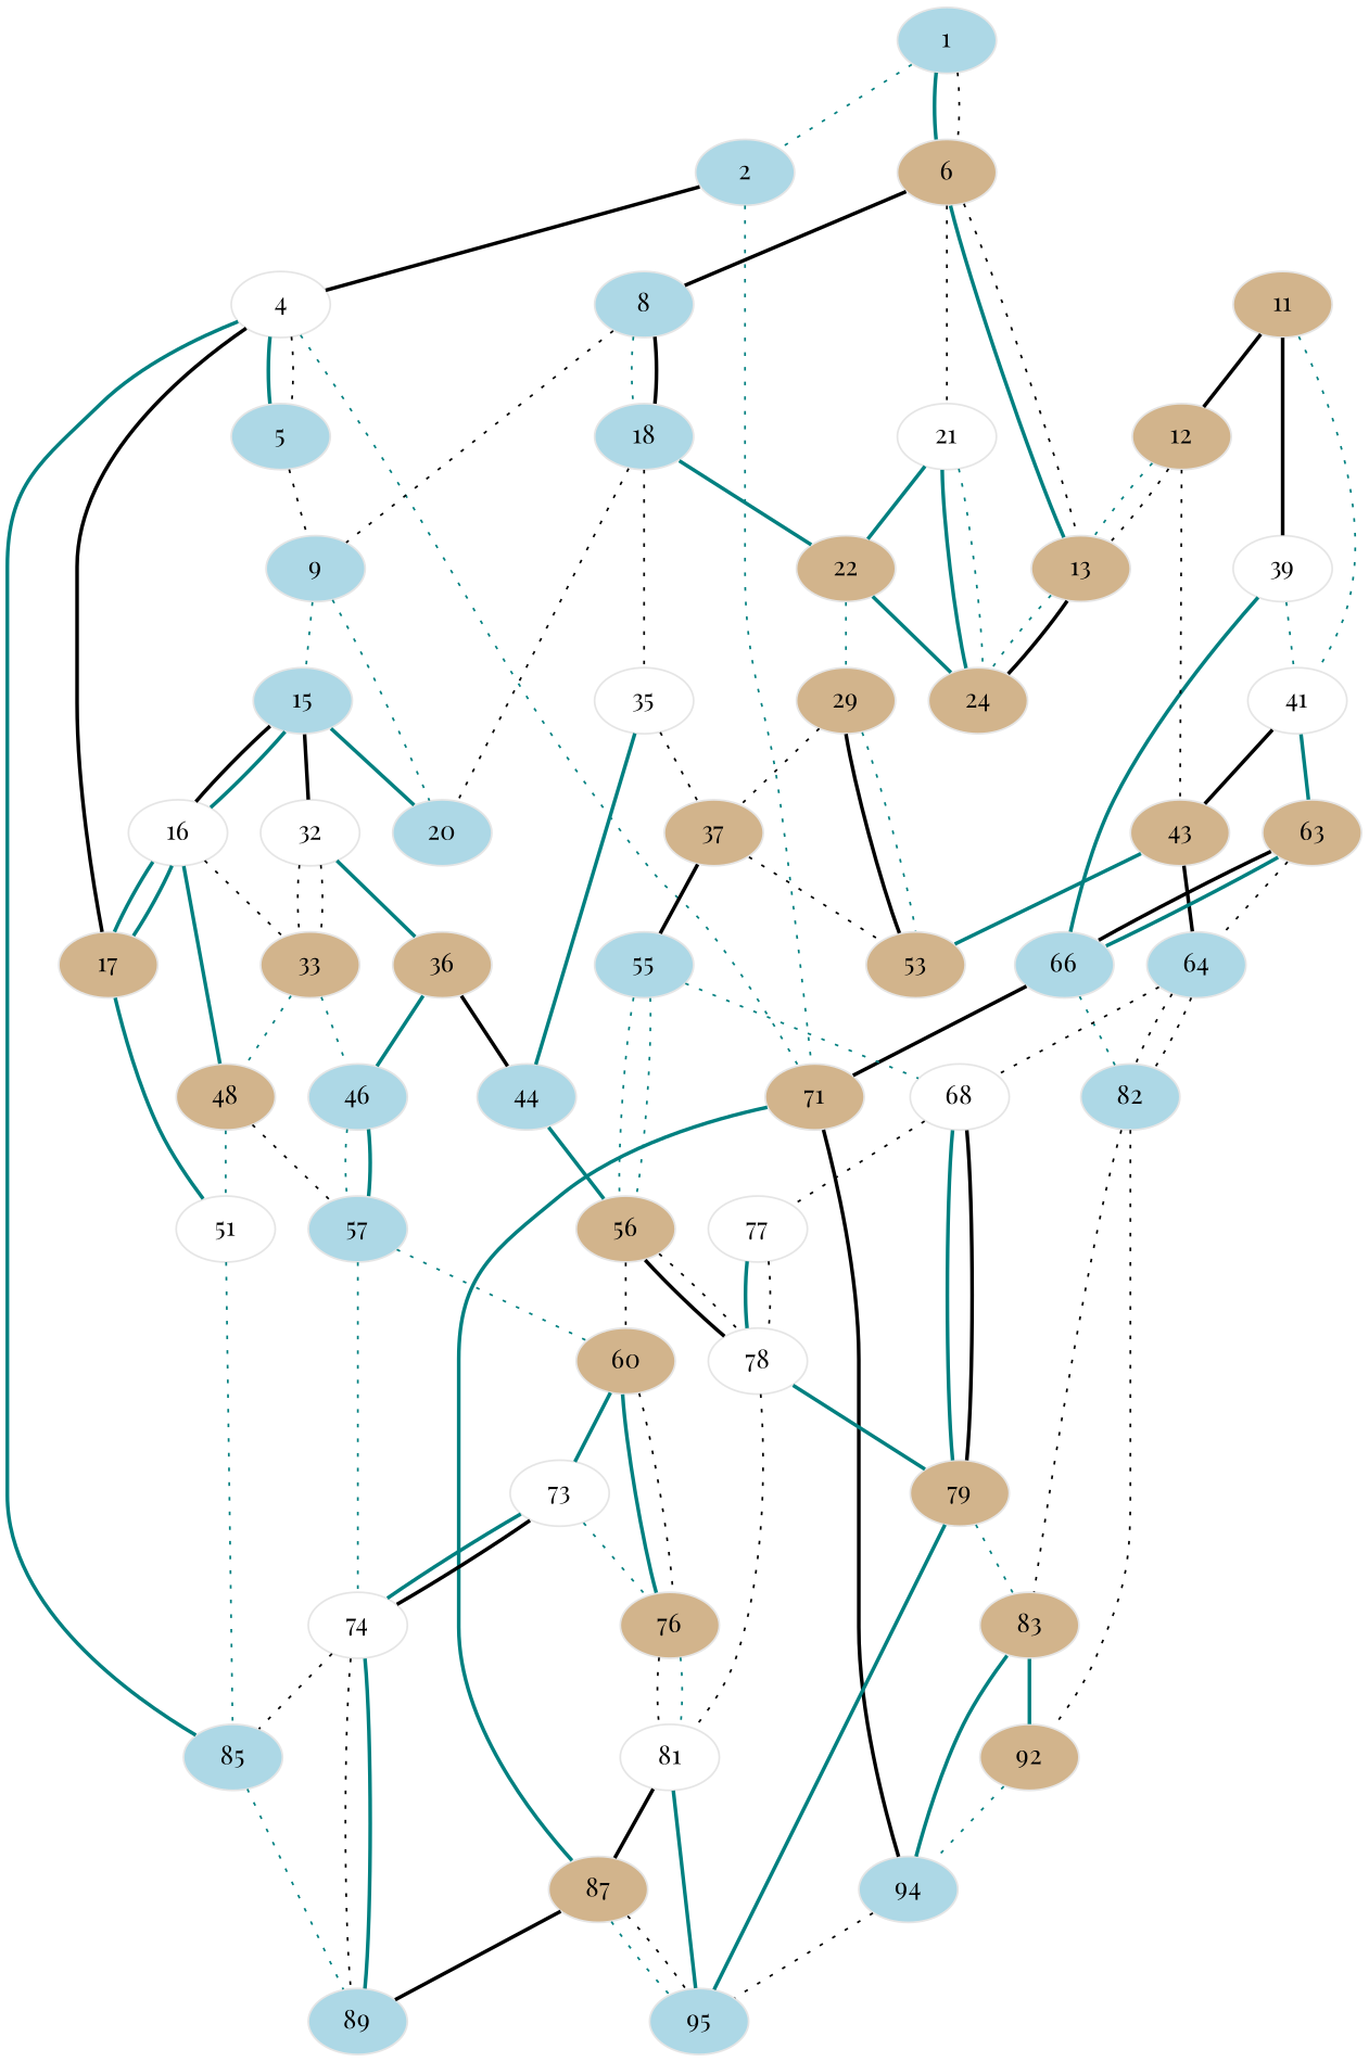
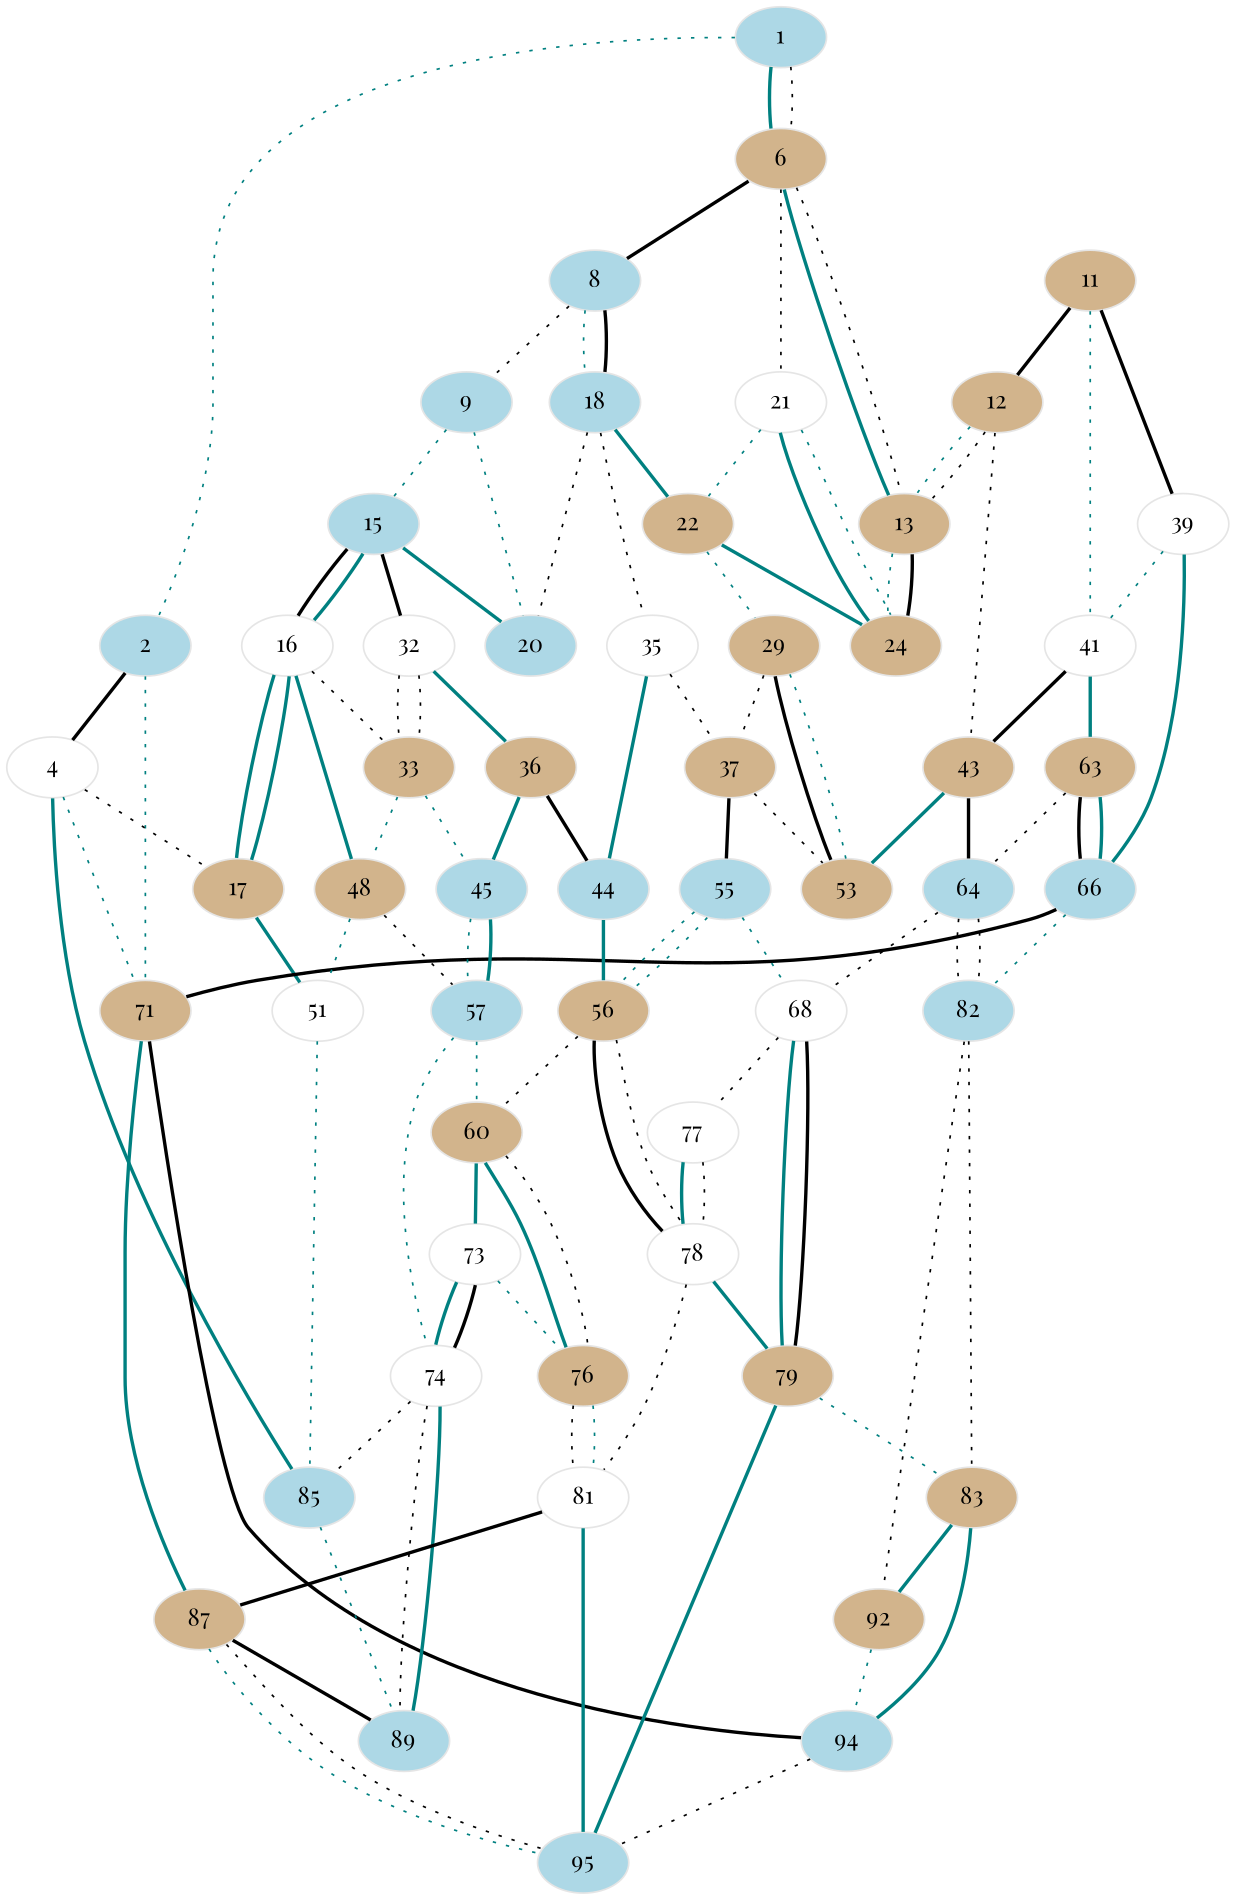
  graph {
    fontname="Playfair Display"
    node [color=gray90 fillcolor=tan fontname="Playfair Display" style=filled]
    edge [color=teal fontname="Playfair Display" style=dotted]
    1 [fillcolor=lightblue]
    2 [fillcolor=lightblue super="+3"]
    6 [super="+7"]
    4 [fillcolor=white super="+67"]
    71 [super="+98"]
    8 [fillcolor=lightblue]
    13
    21 [fillcolor=white]
-   5 [fillcolor=lightblue]
    17 [super="+51"]
    85 [fillcolor=lightblue super="+90"]
    87 [super="+88"]
    94 [fillcolor=lightblue super="+97"]
    9 [fillcolor=lightblue super="+14"]
    n15 [fillcolor=white label=51]
    89 [fillcolor=lightblue]
    15 [fillcolor=lightblue super="+27"]
    20 [fillcolor=lightblue]
    18 [fillcolor=lightblue super="+19"]
    24 [super="+26"]
    22 [super="+23"]
    35 [fillcolor=white super="+38"]
    16 [fillcolor=white super="+34"]
    32 [fillcolor=white]
    11 [super="+40"]
    39 [fillcolor=white super="+62"]
    12 [super="+31"]
    41 [fillcolor=white super="+42"]
    66 [fillcolor=lightblue super="+72"]
    43 [super="+52"]
    63
    53
    64 [fillcolor=lightblue super="+65"]
    33 [super="+47"]
    48 [super="+49"]
    36 [super="+45"]
-   46 [fillcolor=lightblue]
+   46 [fillcolor=lightblue label=45]
    n38 [fillcolor=lightblue label=57 super="+59"]
    29 [super="+30"]
    37 [super="+54"]
    44 [fillcolor=lightblue]
    55 [fillcolor=lightblue super="+70"]
    56 [super="+57"]
    68 [fillcolor=white super="+69"]
    82 [fillcolor=lightblue super="+91"]
    60 [super="+61"]
    78 [fillcolor=white super="+80"]
    74 [fillcolor=white super="+75"]
    77 [fillcolor=white]
    79 [super="+84"]
    73 [fillcolor=white]
    76
    81 [fillcolor=white super="+86"]
    83 [super="+93"]
    92
    95 [fillcolor=lightblue super="+96"]
    1 -- 2
    1 -- 6 [style=bold]
    1 -- 6 [color=black]
    2 -- 4 [color=black style=bold]
    2 -- 71
    6 -- 8 [color=black style=bold]
    6 -- 13 [style=bold]
    6 -- 13 [color=black]
    6 -- 21 [color=black]
    4 -- 71
-   4 -- 5 [style=bold]
-   4 -- 5 [color=black]
-   4 -- 17 [color=black style=bold weight=2]
+   4 -- 17 [color=black weight=2]
    4 -- 85 [style=bold]
    71 -- 87 [style=bold]
    71 -- 94 [color=black style=bold]
    8 -- 9 [color=black]
    8 -- 18
    8 -- 18 [color=black style=bold]
    13 -- 24
    13 -- 24 [color=black style=bold]
    21 -- 24 [style=bold]
    21 -- 24
-   21 -- 22 [style=bold]
-   5 -- 9 [color=black]
+   21 -- 22
    17 -- n15 [style=bold]
    85 -- 89
    87 -- 89 [color=black style=bold]
    87 -- 95
    87 -- 95 [color=black]
    94 -- 95 [color=black]
    9 -- 15
    9 -- 20
    n15 -- 85
    15 -- 20 [style=bold]
    15 -- 16 [color=black style=bold]
    15 -- 16 [style=bold]
    15 -- 32 [color=black style=bold]
    18 -- 20 [color=black]
    18 -- 22 [style=bold]
    18 -- 35 [color=black]
    22 -- 24 [style=bold]
    22 -- 29
    35 -- 37 [color=black]
    35 -- 44 [style=bold]
    16 -- 17 [style=bold]
    16 -- 17 [style=bold]
    16 -- 33 [color=black]
    16 -- 48 [style=bold]
    32 -- 33 [color=black]
    32 -- 33 [color=black]
    32 -- 36 [style=bold]
    11 -- 39 [color=black style=bold]
    11 -- 12 [color=black style=bold]
    11 -- 41
    39 -- 41
    39 -- 66 [style=bold]
    12 -- 13
    12 -- 13 [color=black]
    12 -- 43 [color=black]
    41 -- 43 [color=black style=bold]
    41 -- 63 [style=bold]
    66 -- 71 [color=black style=bold]
    66 -- 82
    43 -- 53 [style=bold]
    43 -- 64 [color=black style=bold]
    63 -- 66 [color=black style=bold]
    63 -- 66 [style=bold]
    63 -- 64 [color=black]
    64 -- 68 [color=black]
    64 -- 82 [color=black]
    64 -- 82 [color=black]
    33 -- 48
    33 -- 46
    48 -- n15
    48 -- n38 [color=black]
    36 -- 46 [style=bold]
    36 -- 44 [color=black style=bold]
    46 -- n38
    46 -- n38 [style=bold]
    n38 -- 60
    n38 -- 74
    29 -- 53 [color=black style=bold]
    29 -- 53
    29 -- 37 [color=black]
    37 -- 53 [color=black]
    37 -- 55 [color=black style=bold]
    44 -- 56 [style=bold]
    55 -- 56
    55 -- 56
    55 -- 68
    56 -- 60 [color=black]
    56 -- 78 [color=black style=bold]
    56 -- 78 [color=black]
    68 -- 77 [color=black]
    68 -- 79 [style=bold]
    68 -- 79 [color=black style=bold]
    82 -- 83 [color=black]
    82 -- 92 [color=black]
    60 -- 73 [style=bold]
    60 -- 76 [style=bold]
    60 -- 76 [color=black]
    78 -- 79 [style=bold]
    78 -- 81 [color=black]
    74 -- 85 [color=black]
    74 -- 89 [color=black]
    74 -- 89 [style=bold]
    77 -- 78 [style=bold]
    77 -- 78 [color=black]
    79 -- 83
    79 -- 95 [style=bold]
    73 -- 74 [style=bold]
    73 -- 74 [color=black style=bold]
    73 -- 76
    76 -- 81 [color=black]
    76 -- 81
    81 -- 87 [color=black style=bold]
    81 -- 95 [style=bold]
    83 -- 94 [style=bold]
    83 -- 92 [style=bold]
    92 -- 94
  }
